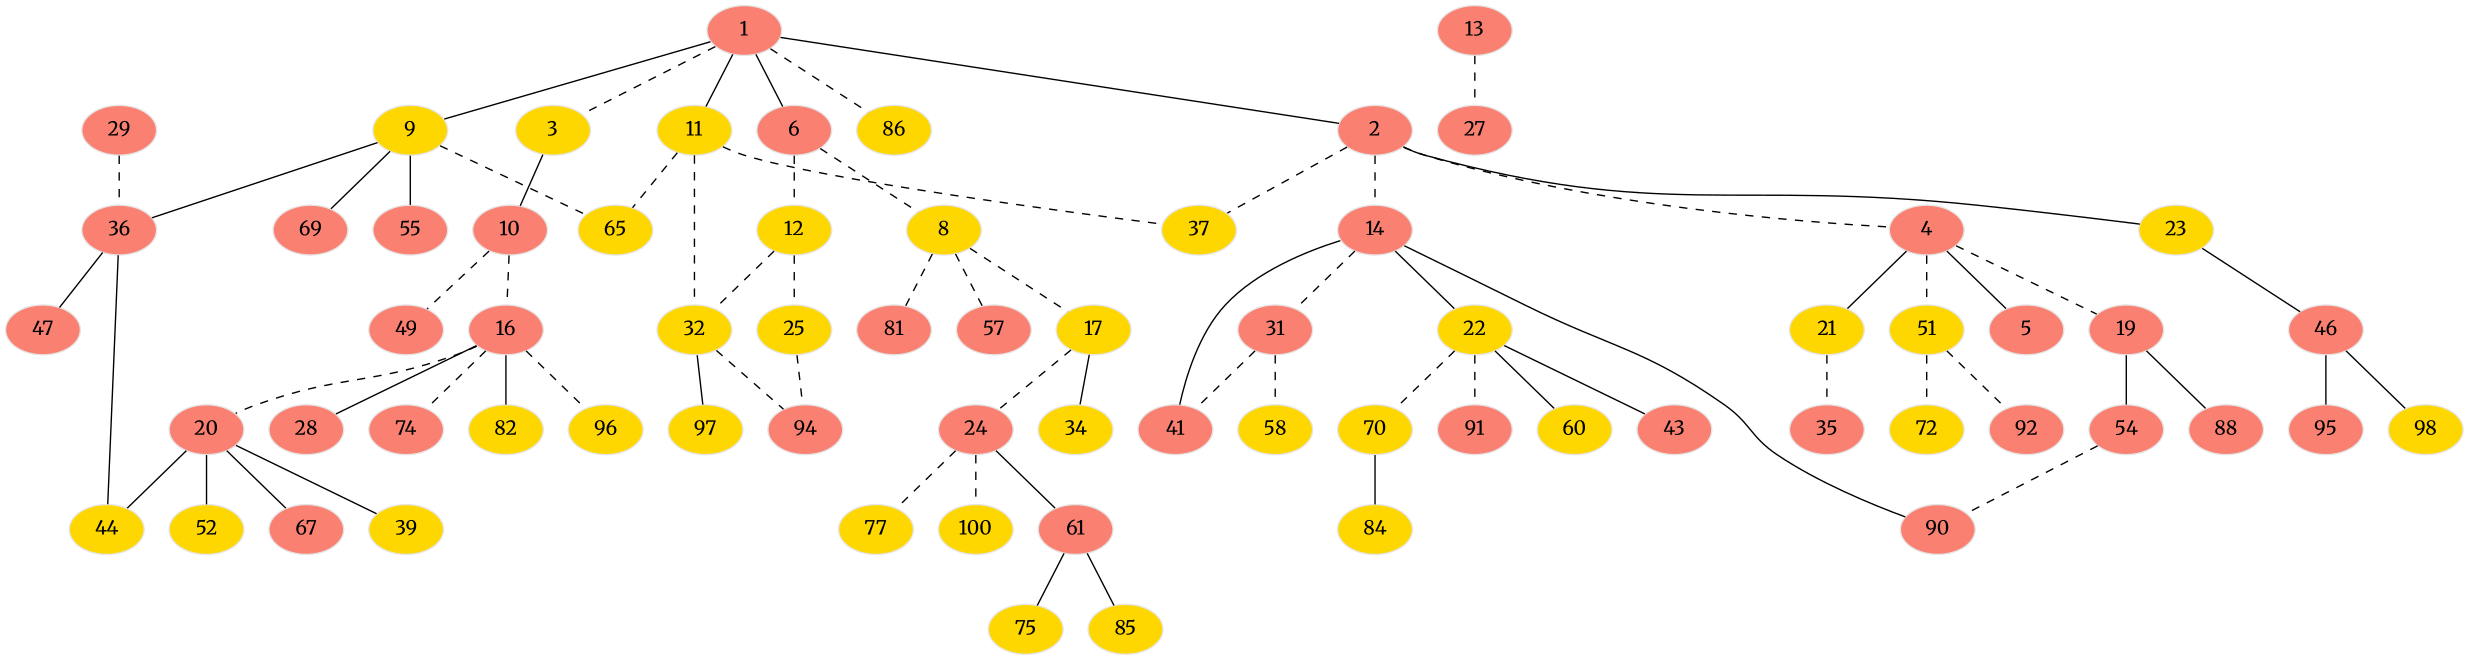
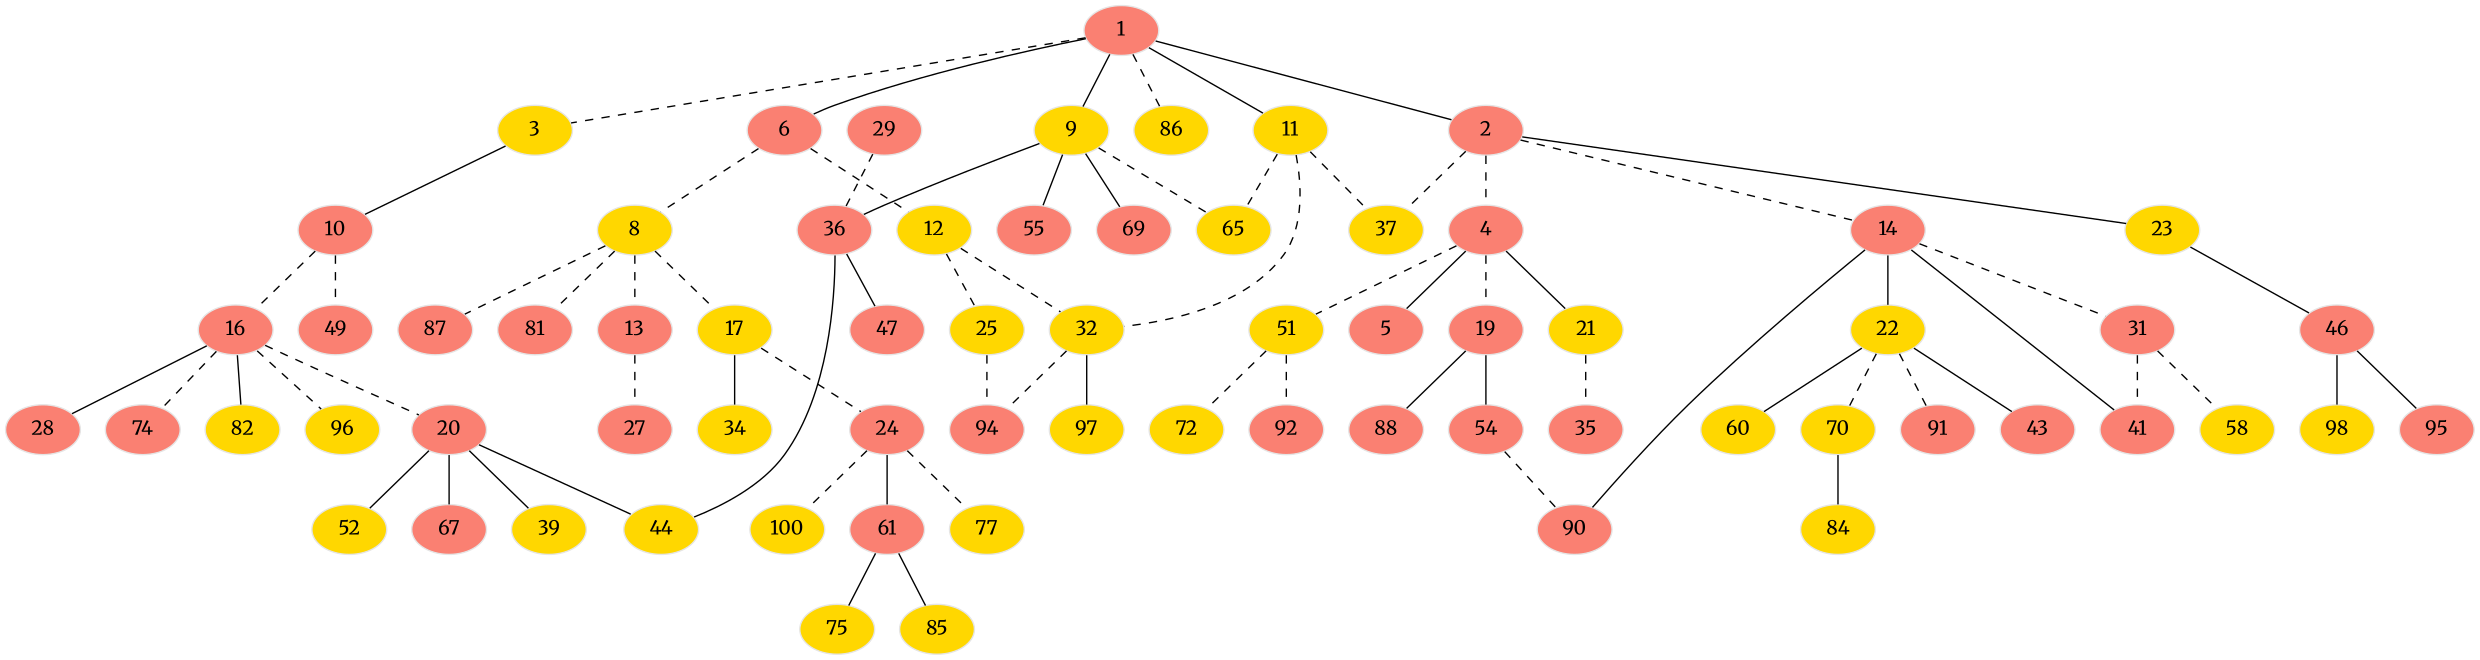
  graph {
    fontname=Merriweather
    node [color=gray90 fillcolor=salmon fontname=Merriweather style=filled]
    edge [fontname=Merriweather style=dashed]
    1 [super="+56"]
    2 [super="+73"]
    3 [fillcolor=gold]
    6
    9 [fillcolor=gold super="+66"]
    11 [fillcolor=gold]
    86 [fillcolor=gold]
    4 [super="+7"]
    14 [super="+68"]
    23 [fillcolor=gold]
    37 [fillcolor=gold super="+93"]
    10 [super="+64"]
    8 [fillcolor=gold super="+38"]
    12 [fillcolor=gold super="+15"]
    36 [super="+40"]
    55
    65 [fillcolor=gold super="+99"]
    69
    32 [fillcolor=gold super="+42"]
    5
    19 [super="+48"]
    21 [fillcolor=gold super="+30"]
    51 [fillcolor=gold super="+59"]
    22 [fillcolor=gold super="+45"]
    31 [super="+50"]
    41
    90
    46 [super="+79"]
    16 [super="+18"]
    49
    54 [super="+87"]
    88
    35
    72 [fillcolor=gold]
    92
    13
    17 [fillcolor=gold super="+33"]
-   57 [super="+80"]
+   57 [super="+80" label=87]
    n39 [label=81]
    25 [fillcolor=gold]
    27
    24
    34 [fillcolor=gold super="+63"]
    44 [fillcolor=gold super="+62"]
    47
    20 [super="+76"]
    28
    74 [super="+78"]
    82 [fillcolor=gold]
    96 [fillcolor=gold]
    94
    97 [fillcolor=gold]
    43 [super="+71"]
    60 [fillcolor=gold]
    70 [fillcolor=gold]
    91
    58 [fillcolor=gold]
    39 [fillcolor=gold]
    52 [fillcolor=gold super="+83"]
    67
    61 [super="+81"]
    77 [fillcolor=gold]
    100 [fillcolor=gold]
    84 [fillcolor=gold]
    95
    98 [fillcolor=gold]
    75 [fillcolor=gold]
    85 [fillcolor=gold]
    29 [super="+53"]
    1 -- 2 [style=solid]
    1 -- 3
    1 -- 6 [style=solid]
    1 -- 9 [style=solid]
    1 -- 11 [style=solid]
    1 -- 86
    2 -- 4
    2 -- 14
    2 -- 23 [style=solid]
    2 -- 37
    3 -- 10 [style=solid]
    6 -- 8
    6 -- 12
    9 -- 36 [style=solid]
    9 -- 55 [style=solid]
    9 -- 65
    9 -- 69 [style=solid]
    11 -- 37
    11 -- 65
    11 -- 32
    4 -- 5 [style=solid]
    4 -- 19
    4 -- 21 [style=solid]
    4 -- 51
    14 -- 22 [style=solid]
    14 -- 31
    14 -- 41 [style=solid]
    14 -- 90 [style=solid]
    23 -- 46 [style=solid]
    10 -- 16
    10 -- 49
+   8 -- 13
    8 -- 17
    8 -- 57
    8 -- n39
    12 -- 32
    12 -- 25
    36 -- 44 [style=solid]
    36 -- 47 [style=solid]
    32 -- 94
    32 -- 97 [style=solid]
    19 -- 54 [style=solid]
    19 -- 88 [style=solid]
    21 -- 35
    51 -- 72
    51 -- 92
    22 -- 43 [style=solid]
    22 -- 60 [style=solid]
    22 -- 70
    22 -- 91
    31 -- 41
    31 -- 58
    46 -- 95 [style=solid]
    46 -- 98 [style=solid]
    16 -- 20
    16 -- 28 [style=solid]
    16 -- 74
    16 -- 82 [style=solid]
    16 -- 96
    54 -- 90
    13 -- 27
    17 -- 24
    17 -- 34 [style=solid]
    25 -- 94
    24 -- 61 [style=solid]
    24 -- 77
    24 -- 100
    20 -- 44 [style=solid]
    20 -- 39 [style=solid]
    20 -- 52 [style=solid]
    20 -- 67 [style=solid]
    70 -- 84 [style=solid]
    61 -- 75 [style=solid]
    61 -- 85 [style=solid]
    29 -- 36
  }
